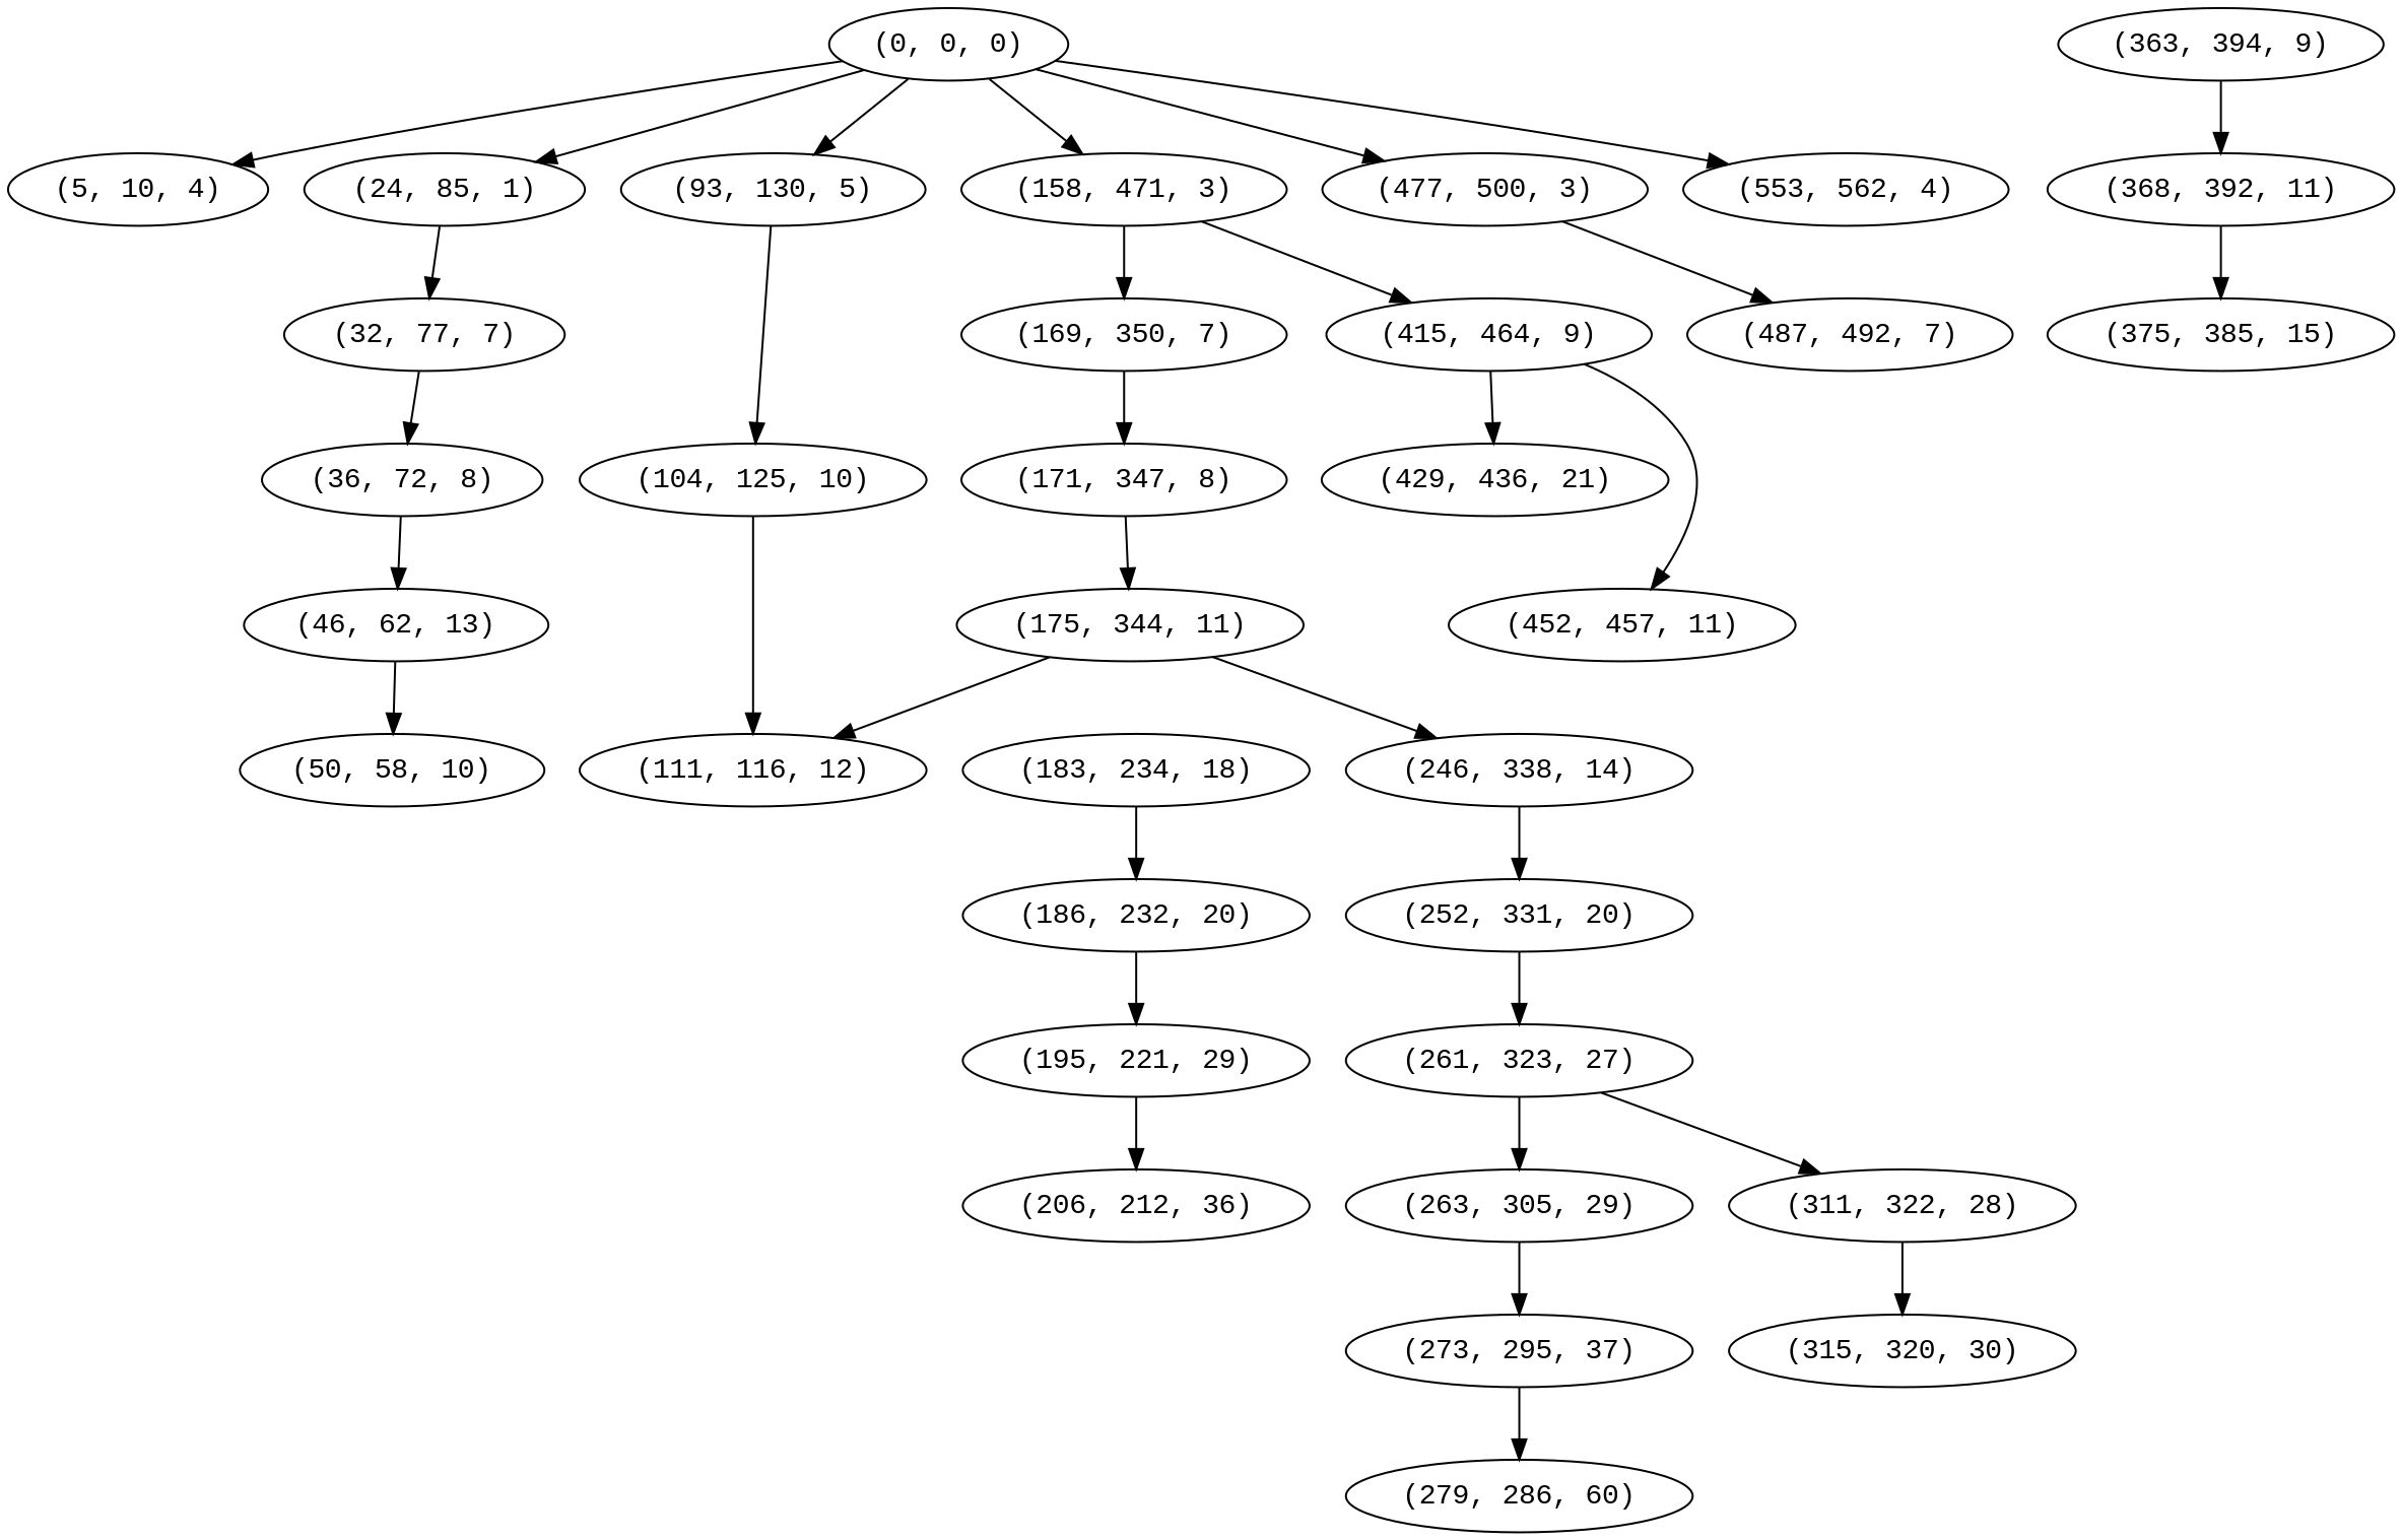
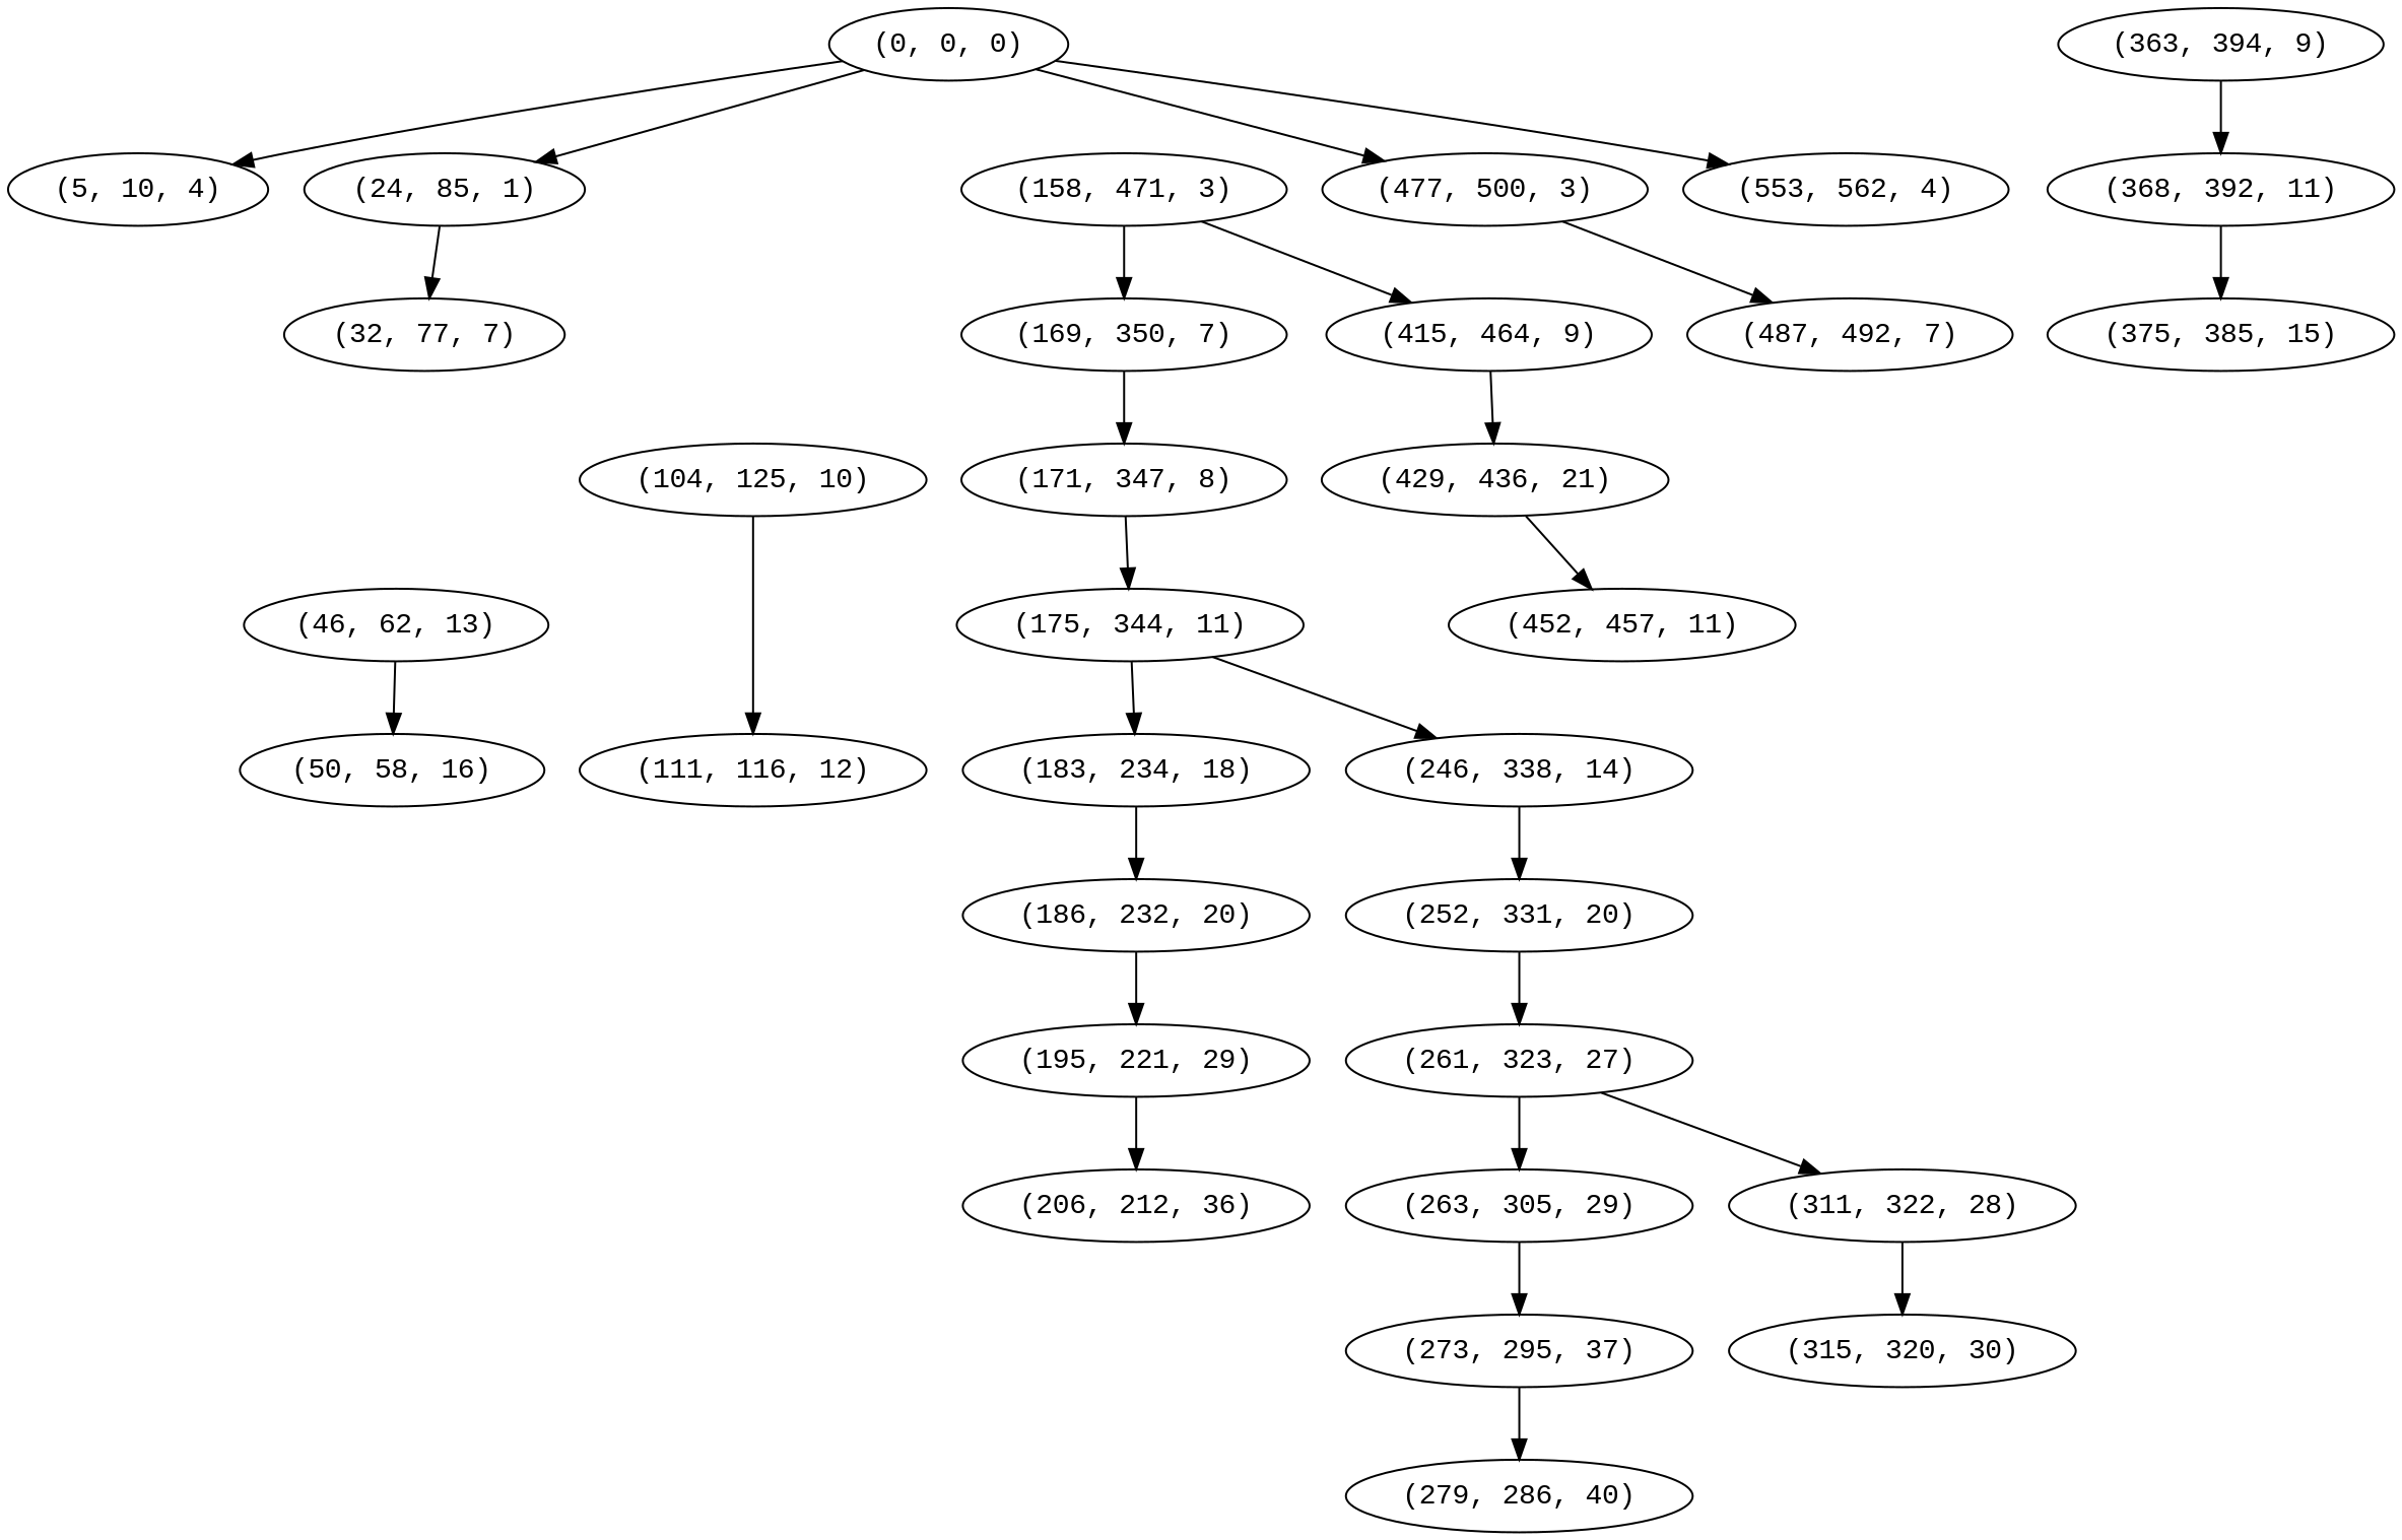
  digraph {
    fontname="Liberation Mono"
    node [fontname="Liberation Mono"]
    edge [fontname="Liberation Mono"]
    "(0, 0, 0)"
    "(5, 10, 4)"
    "(24, 85, 1)"
-   "(93, 130, 5)"
    "(158, 471, 3)"
    "(477, 500, 3)"
    "(553, 562, 4)"
    "(32, 77, 7)"
    "(104, 125, 10)"
    "(169, 350, 7)"
    "(415, 464, 9)"
    "(487, 492, 7)"
-   "(36, 72, 8)"
    "(46, 62, 13)"
-   "(50, 58, 16)" [label="(50, 58, 10)"]
+   "(50, 58, 16)"
    "(111, 116, 12)"
    "(171, 347, 8)"
    "(363, 394, 9)"
    "(368, 392, 11)"
    "(429, 436, 21)"
    "(452, 457, 11)"
    "(175, 344, 11)"
    "(183, 234, 18)"
    "(246, 338, 14)"
    "(186, 232, 20)"
    "(252, 331, 20)"
    "(195, 221, 29)"
    "(206, 212, 36)"
    "(261, 323, 27)"
    "(263, 305, 29)"
    "(311, 322, 28)"
    "(273, 295, 37)"
    "(315, 320, 30)"
-   "(279, 286, 40)" [label="(279, 286, 60)"]
+   "(279, 286, 40)"
    "(375, 385, 15)"
    "(0, 0, 0)" -> "(5, 10, 4)"
    "(0, 0, 0)" -> "(24, 85, 1)"
-   "(0, 0, 0)" -> "(93, 130, 5)"
-   "(0, 0, 0)" -> "(158, 471, 3)"
    "(0, 0, 0)" -> "(477, 500, 3)"
    "(0, 0, 0)" -> "(553, 562, 4)"
    "(24, 85, 1)" -> "(32, 77, 7)"
-   "(93, 130, 5)" -> "(104, 125, 10)"
    "(158, 471, 3)" -> "(169, 350, 7)"
    "(158, 471, 3)" -> "(415, 464, 9)"
    "(477, 500, 3)" -> "(487, 492, 7)"
-   "(32, 77, 7)" -> "(36, 72, 8)"
    "(104, 125, 10)" -> "(111, 116, 12)"
    "(169, 350, 7)" -> "(171, 347, 8)"
    "(415, 464, 9)" -> "(429, 436, 21)"
-   "(415, 464, 9)" -> "(452, 457, 11)"
-   "(36, 72, 8)" -> "(46, 62, 13)"
+   "(429, 436, 21)" -> "(452, 457, 11)"
    "(46, 62, 13)" -> "(50, 58, 16)"
    "(171, 347, 8)" -> "(175, 344, 11)"
    "(363, 394, 9)" -> "(368, 392, 11)"
    "(368, 392, 11)" -> "(375, 385, 15)"
-   "(175, 344, 11)" -> "(111, 116, 12)"
+   "(175, 344, 11)" -> "(183, 234, 18)"
    "(175, 344, 11)" -> "(246, 338, 14)"
    "(183, 234, 18)" -> "(186, 232, 20)"
    "(246, 338, 14)" -> "(252, 331, 20)"
    "(186, 232, 20)" -> "(195, 221, 29)"
    "(252, 331, 20)" -> "(261, 323, 27)"
    "(195, 221, 29)" -> "(206, 212, 36)"
    "(261, 323, 27)" -> "(263, 305, 29)"
    "(261, 323, 27)" -> "(311, 322, 28)"
    "(263, 305, 29)" -> "(273, 295, 37)"
    "(311, 322, 28)" -> "(315, 320, 30)"
    "(273, 295, 37)" -> "(279, 286, 40)"
  }
